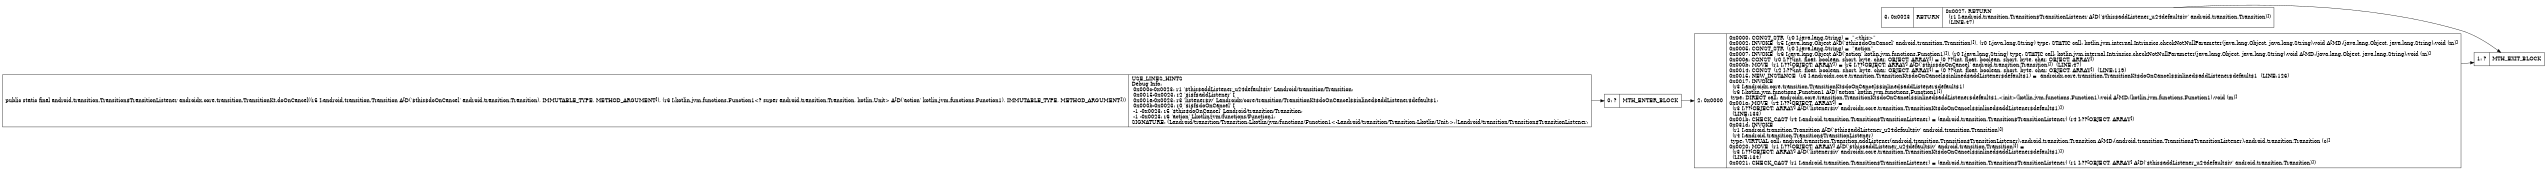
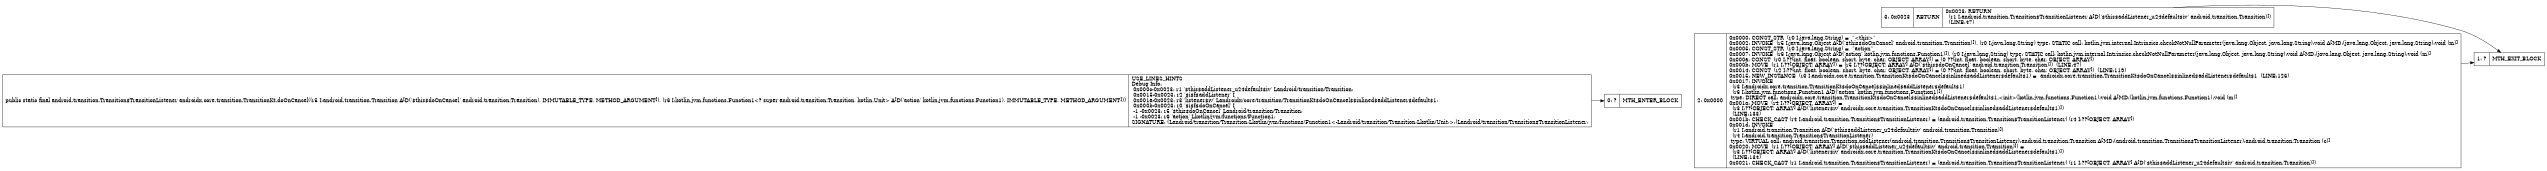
  digraph {
    rankdir=LR
    node [shape=record]
    n1 [label="{0\:\ ?|MTH_ENTER_BLOCK\l}"]
-   n2 [label="{2\:\ 0x0000|0x0000: CONST_STR  (r0 I:java.lang.String) =  \"\<this\>\" \l0x0002: INVOKE  (r5 I:java.lang.Object A[D('$this$doOnCancel' android.transition.Transition)]), (r0 I:java.lang.String) type: STATIC call: kotlin.jvm.internal.Intrinsics.checkNotNullParameter(java.lang.Object, java.lang.String):void A[MD:(java.lang.Object, java.lang.String):void (m)]\l0x0005: CONST_STR  (r0 I:java.lang.String) =  \"action\" \l0x0007: INVOKE  (r6 I:java.lang.Object A[D('action' kotlin.jvm.functions.Function1)]), (r0 I:java.lang.String) type: STATIC call: kotlin.jvm.internal.Intrinsics.checkNotNullParameter(java.lang.Object, java.lang.String):void A[MD:(java.lang.Object, java.lang.String):void (m)]\l0x000a: CONST  (r0 I:??[int, float, boolean, short, byte, char, OBJECT, ARRAY]) = (0 ??[int, float, boolean, short, byte, char, OBJECT, ARRAY]) \l0x000b: MOVE  (r1 I:??[OBJECT, ARRAY]) = (r5 I:??[OBJECT, ARRAY] A[D('$this$doOnCancel' android.transition.Transition)])  (LINE:47)\l0x0014: CONST  (r2 I:??[int, float, boolean, short, byte, char, OBJECT, ARRAY]) = (0 ??[int, float, boolean, short, byte, char, OBJECT, ARRAY])  (LINE:119)\l0x0015: NEW_INSTANCE  (r3 I:androidx.core.transition.TransitionKt$doOnCancel$$inlined$addListener$default$1) =  androidx.core.transition.TransitionKt$doOnCancel$$inlined$addListener$default$1  (LINE:126)\l0x0017: INVOKE  \l  (r3 I:androidx.core.transition.TransitionKt$doOnCancel$$inlined$addListener$default$1)\l  (r6 I:kotlin.jvm.functions.Function1 A[D('action' kotlin.jvm.functions.Function1)])\l type: DIRECT call: androidx.core.transition.TransitionKt$doOnCancel$$inlined$addListener$default$1.\<init\>(kotlin.jvm.functions.Function1):void A[MD:(kotlin.jvm.functions.Function1):void (m)]\l0x001a: MOVE  (r4 I:??[OBJECT, ARRAY]) = \l  (r3 I:??[OBJECT, ARRAY] A[D('listener$iv' androidx.core.transition.TransitionKt$doOnCancel$$inlined$addListener$default$1)])\l  (LINE:133)\l0x001b: CHECK_CAST (r4 I:android.transition.Transition$TransitionListener) = (android.transition.Transition$TransitionListener) (r4 I:??[OBJECT, ARRAY]) \l0x031d: INVOKE  \l  (r1 I:android.transition.Transition A[D('$this$addListener_u24default$iv' android.transition.Transition)])\l  (r4 I:android.transition.Transition$TransitionListener)\l type: VIRTUAL call: android.transition.Transition.addListener(android.transition.Transition$TransitionListener):android.transition.Transition A[MD:(android.transition.Transition$TransitionListener):android.transition.Transition (c)]\l0x0020: MOVE  (r1 I:??[OBJECT, ARRAY] A[D('$this$addListener_u24default$iv' android.transition.Transition)]) = \l  (r3 I:??[OBJECT, ARRAY] A[D('listener$iv' androidx.core.transition.TransitionKt$doOnCancel$$inlined$addListener$default$1)])\l  (LINE:134)\l0x0021: CHECK_CAST (r1 I:android.transition.Transition$TransitionListener) = (android.transition.Transition$TransitionListener) (r1 I:??[OBJECT, ARRAY] A[D('$this$addListener_u24default$iv' android.transition.Transition)]) \l}"]
+   n2 [label="{2\:\ 0x0000|0x0000: CONST_STR  (r0 I:java.lang.String) =  \"\<this\>\" \l0x0002: INVOKE  (r5 I:java.lang.Object A[D('$this$doOnCancel' android.transition.Transition)]), (r0 I:java.lang.String) type: STATIC call: kotlin.jvm.internal.Intrinsics.checkNotNullParameter(java.lang.Object, java.lang.String):void A[MD:(java.lang.Object, java.lang.String):void (m)]\l0x0005: CONST_STR  (r0 I:java.lang.String) =  \"action\" \l0x0007: INVOKE  (r6 I:java.lang.Object A[D('action' kotlin.jvm.functions.Function1)]), (r0 I:java.lang.String) type: STATIC call: kotlin.jvm.internal.Intrinsics.checkNotNullParameter(java.lang.Object, java.lang.String):void A[MD:(java.lang.Object, java.lang.String):void (m)]\l0x000a: CONST  (r0 I:??[int, float, boolean, short, byte, char, OBJECT, ARRAY]) = (0 ??[int, float, boolean, short, byte, char, OBJECT, ARRAY]) \l0x000b: MOVE  (r1 I:??[OBJECT, ARRAY]) = (r5 I:??[OBJECT, ARRAY] A[D('$this$doOnCancel' android.transition.Transition)])  (LINE:47)\l0x0014: CONST  (r2 I:??[int, float, boolean, short, byte, char, OBJECT, ARRAY]) = (0 ??[int, float, boolean, short, byte, char, OBJECT, ARRAY])  (LINE:119)\l0x0015: NEW_INSTANCE  (r3 I:androidx.core.transition.TransitionKt$doOnCancel$$inlined$addListener$default$1) =  androidx.core.transition.TransitionKt$doOnCancel$$inlined$addListener$default$1  (LINE:126)\l0x0017: INVOKE  \l  (r3 I:androidx.core.transition.TransitionKt$doOnCancel$$inlined$addListener$default$1)\l  (r6 I:kotlin.jvm.functions.Function1 A[D('action' kotlin.jvm.functions.Function1)])\l type: DIRECT call: androidx.core.transition.TransitionKt$doOnCancel$$inlined$addListener$default$1.\<init\>(kotlin.jvm.functions.Function1):void A[MD:(kotlin.jvm.functions.Function1):void (m)]\l0x001a: MOVE  (r4 I:??[OBJECT, ARRAY]) = \l  (r3 I:??[OBJECT, ARRAY] A[D('listener$iv' androidx.core.transition.TransitionKt$doOnCancel$$inlined$addListener$default$1)])\l  (LINE:133)\l0x001b: CHECK_CAST (r4 I:android.transition.Transition$TransitionListener) = (android.transition.Transition$TransitionListener) (r4 I:??[OBJECT, ARRAY]) \l0x001d: INVOKE  \l  (r1 I:android.transition.Transition A[D('$this$addListener_u24default$iv' android.transition.Transition)])\l  (r4 I:android.transition.Transition$TransitionListener)\l type: VIRTUAL call: android.transition.Transition.addListener(android.transition.Transition$TransitionListener):android.transition.Transition A[MD:(android.transition.Transition$TransitionListener):android.transition.Transition (c)]\l0x0020: MOVE  (r1 I:??[OBJECT, ARRAY] A[D('$this$addListener_u24default$iv' android.transition.Transition)]) = \l  (r3 I:??[OBJECT, ARRAY] A[D('listener$iv' androidx.core.transition.TransitionKt$doOnCancel$$inlined$addListener$default$1)])\l  (LINE:134)\l0x0021: CHECK_CAST (r1 I:android.transition.Transition$TransitionListener) = (android.transition.Transition$TransitionListener) (r1 I:??[OBJECT, ARRAY] A[D('$this$addListener_u24default$iv' android.transition.Transition)]) \l}"]
    n3 [label="{1\:\ ?|MTH_EXIT_BLOCK\l}"]
-   n4 [label="{3\:\ 0x0023|RETURN\l|0x0027: RETURN  \l  (r1 I:android.transition.Transition$TransitionListener A[D('$this$addListener_u24default$iv' android.transition.Transition)])\l  (LINE:47)\l}"]
+   n4 [label="{3\:\ 0x0023|RETURN\l|0x0023: RETURN  \l  (r1 I:android.transition.Transition$TransitionListener A[D('$this$addListener_u24default$iv' android.transition.Transition)])\l  (LINE:47)\l}"]
    n5 [label="{public static final android.transition.Transition$TransitionListener androidx.core.transition.TransitionKt.doOnCancel((r5 I:android.transition.Transition A[D('$this$doOnCancel' android.transition.Transition), IMMUTABLE_TYPE, METHOD_ARGUMENT]), (r6 I:kotlin.jvm.functions.Function1\<? super android.transition.Transition, kotlin.Unit\> A[D('action' kotlin.jvm.functions.Function1), IMMUTABLE_TYPE, METHOD_ARGUMENT]))  | USE_LINES_HINTS\lDebug Info:\l  0x000c\-0x0023: r1 '$this$addListener_u24default$iv' Landroid\/transition\/Transition;\l  0x0015\-0x0023: r2 '$i$f$addListener' I\l  0x001a\-0x0023: r3 'listener$iv' Landroidx\/core\/transition\/TransitionKt$doOnCancel$$inlined$addListener$default$1;\l  0x000b\-0x0023: r0 '$i$f$doOnCancel' I\l  \-1 \-0x0023: r5 '$this$doOnCancel' Landroid\/transition\/Transition;\l  \-1 \-0x0023: r6 'action' Lkotlin\/jvm\/functions\/Function1;\lSIGNATURE: (Landroid\/transition\/Transition;Lkotlin\/jvm\/functions\/Function1\<\-Landroid\/transition\/Transition;Lkotlin\/Unit;\>;)Landroid\/transition\/Transition$TransitionListener;\l}"]
-   n1 -> n2
    n2 -> n3
    n4 -> n3
    n5 -> n1
  }
